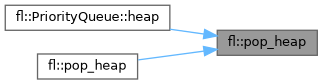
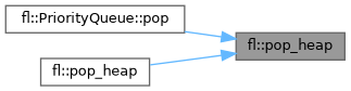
  digraph {
    rankdir=RL
    node [color=grey40 fillcolor=white fontname=Helvetica fontsize=10 shape=box style=filled]
    edge [color=steelblue1 dir=back fontname=Helvetica fontsize=10 labelfontname=Helvetica labelfontsize=10 style=solid]
    n1 [color=gray40 fillcolor=grey60 fontcolor=black height=0.2 label="fl::pop_heap" width=0.4]
-   n2 [height=0.2 label="fl::PriorityQueue::heap" width=0.4]
+   n2 [height=0.2 label="fl::PriorityQueue::pop" width=0.4]
    n3 [height=0.2 label="fl::pop_heap" width=0.4]
    n1 -> n2
    n1 -> n3
  }
